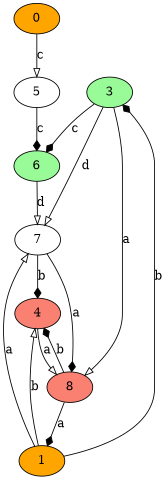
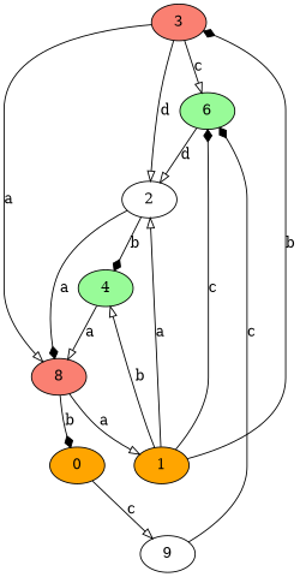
  strict digraph {
    node [fillcolor=palegreen style=filled]
    edge [arrowhead=onormal]
-   3
+   3 [fillcolor=salmon]
    1 [fillcolor=orange]
-   4 [fillcolor=salmon]
+   4
    6
-   7 [fillcolor=white]
+   7 [fillcolor=white label=2]
    n6 [fillcolor=salmon label=8]
-   5 [fillcolor=white]
+   5 [fillcolor=white label=9]
    0 [fillcolor=orange]
-   3 -> 6 [arrowhead=diamond label=c]
+   3 -> 6 [label=c]
    3 -> 7 [label=d]
    3 -> n6 [label=a]
    1 -> 3 [arrowhead=diamond label=b]
    1 -> 4 [label=b]
+   1 -> 6 [arrowhead=diamond label=c]
    1 -> 7 [label=a]
    4 -> n6 [label=a]
    6 -> 7 [label=d]
    7 -> 4 [arrowhead=diamond label=b]
    7 -> n6 [arrowhead=diamond label=a]
-   n6 -> 1 [arrowhead=diamond label=a]
-   n6 -> 4 [arrowhead=diamond label=b]
+   n6 -> 1 [label=a]
+   n6 -> 0 [arrowhead=diamond label=b]
    5 -> 6 [arrowhead=diamond label=c]
    0 -> 5 [label=c]
  }
